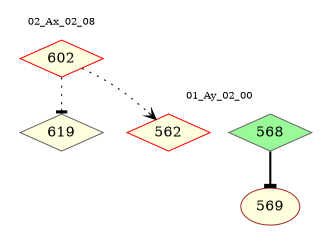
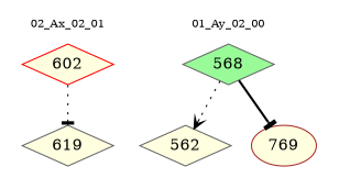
  digraph {
    node [color=red fillcolor=lightyellow shape=diamond style=filled]
    edge [arrowhead=tee color=black style=dotted]
    n1 [label=602]
    n2 [color=gray40 label=619]
    n3 [color=gray40 fillcolor=palegreen label=568]
-   n4 [label=562]
-   n5 [color=brown label=569 shape=ellipse]
+   n4 [color=gray40 label=562]
+   n5 [color=brown label=769 shape=ellipse]
    subgraph cluster_1 {
      color=white
      fontsize=10
-     label="02_Ax_02_08"
+     label="02_Ax_02_01"
      n1
      n2
    }
    subgraph cluster_2 {
      color=white
      fontsize=10
      label="01_Ay_02_00"
      n3
      n4
      n5
    }
    n1 -> n2
-   n1 -> n4 [arrowhead=vee]
+   n3 -> n4 [arrowhead=vee]
    n3 -> n5 [style=bold]
  }
